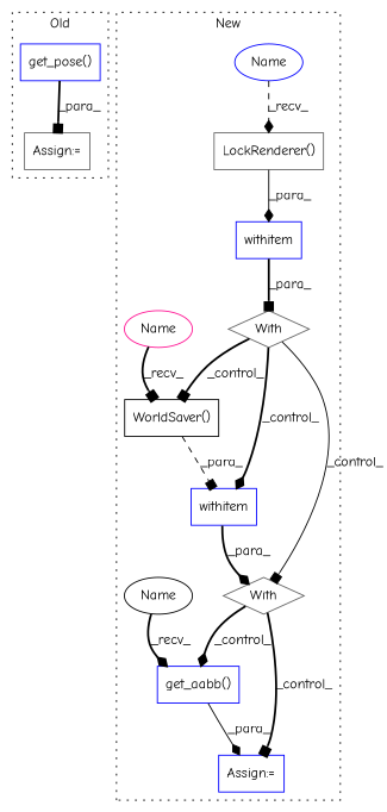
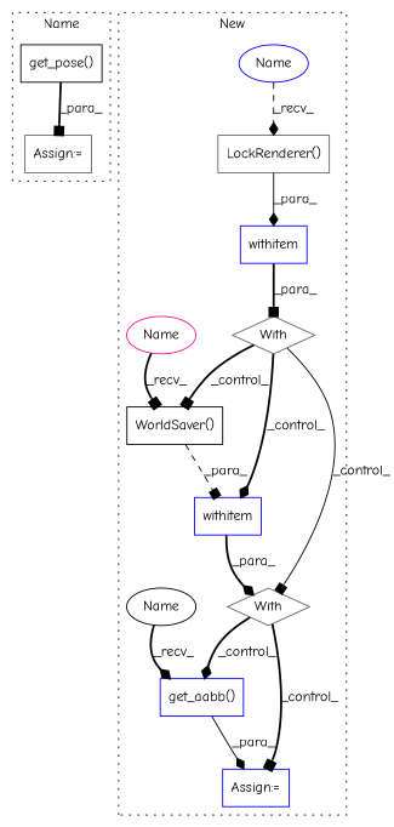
  digraph {
    fontname="Comic Neue"
    node [a=75 color=blue fontname="Comic Neue" l=2 s=10286 shape=box]
    edge [arrowhead=box fontname="Comic Neue" style=bold]
-   n1 [l="12,1" label="get_pose()" s="9529,9557"]
+   n1 [color=black l="12,1" label="get_pose()" s="9529,9557"]
    n2 [a=68 color=gray40 l=3 label="Assign:=" s=9526]
    n3 [color=black l=15 label="WorldSaver()"]
    n4 [l="12,1" label="get_aabb()" s="10406,10446"]
    n5 [a=39 color=gray40 l="5,17" label=With s="10262,10269" shape=diamond]
    n6 [a=49 label=withitem]
    n7 [a=39 color=gray40 l="0,27" label=With s="10286,10288" shape=diamond]
    n8 [a=49 label=withitem s=10267]
    n9 [color=gray40 l=17 label="LockRenderer()" s=10267]
    n10 [a=68 l=3 label="Assign:=" s=10403]
    n11 [a=87 color=deeppink label=Name shape=ellipse]
    n12 [a=87 label=Name s=10267 shape=ellipse]
    n13 [a=87 color=black label=Name s=10406 shape=ellipse]
    subgraph cluster_1 {
-     label=Old
+     label=Name
      style=dotted
      n1
      n2
    }
    subgraph cluster_2 {
      label=New
      style=dotted
      n3
      n4
      n5
      n6
      n7
      n8
      n9
      n10
      n11
      n12
      n13
    }
    n1 -> n2 [label=_para_]
    n3 -> n6 [label=_para_ style=dashed]
    n4 -> n10 [arrowhead=diamond label=_para_ style=solid]
    n5 -> n3 [label=_control_]
    n5 -> n6 [arrowhead=diamond label=_control_]
    n5 -> n7 [label=_control_ style=solid]
    n6 -> n7 [arrowhead=diamond label=_para_]
    n7 -> n4 [arrowhead=diamond label=_control_]
    n7 -> n10 [label=_control_]
    n8 -> n5 [label=_para_]
    n9 -> n8 [arrowhead=diamond label=_para_ style=solid]
    n11 -> n3 [label=_recv_]
    n12 -> n9 [arrowhead=diamond label=_recv_ style=dashed]
    n13 -> n4 [arrowhead=diamond label=_recv_]
  }
